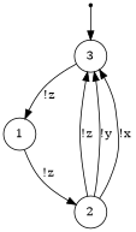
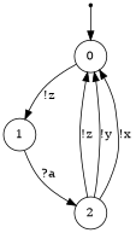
  digraph {
    node [shape=circle]
    ENTRY [shape=point]
-   0 [label=3]
+   0
    1
    2
    ENTRY -> 0
    0 -> 1 [label="!z"]
-   1 -> 2 [label="!z"]
+   1 -> 2 [label="?a"]
    2 -> 0 [label="!z"]
    2 -> 0 [label="!y"]
    2 -> 0 [label="!x"]
  }
